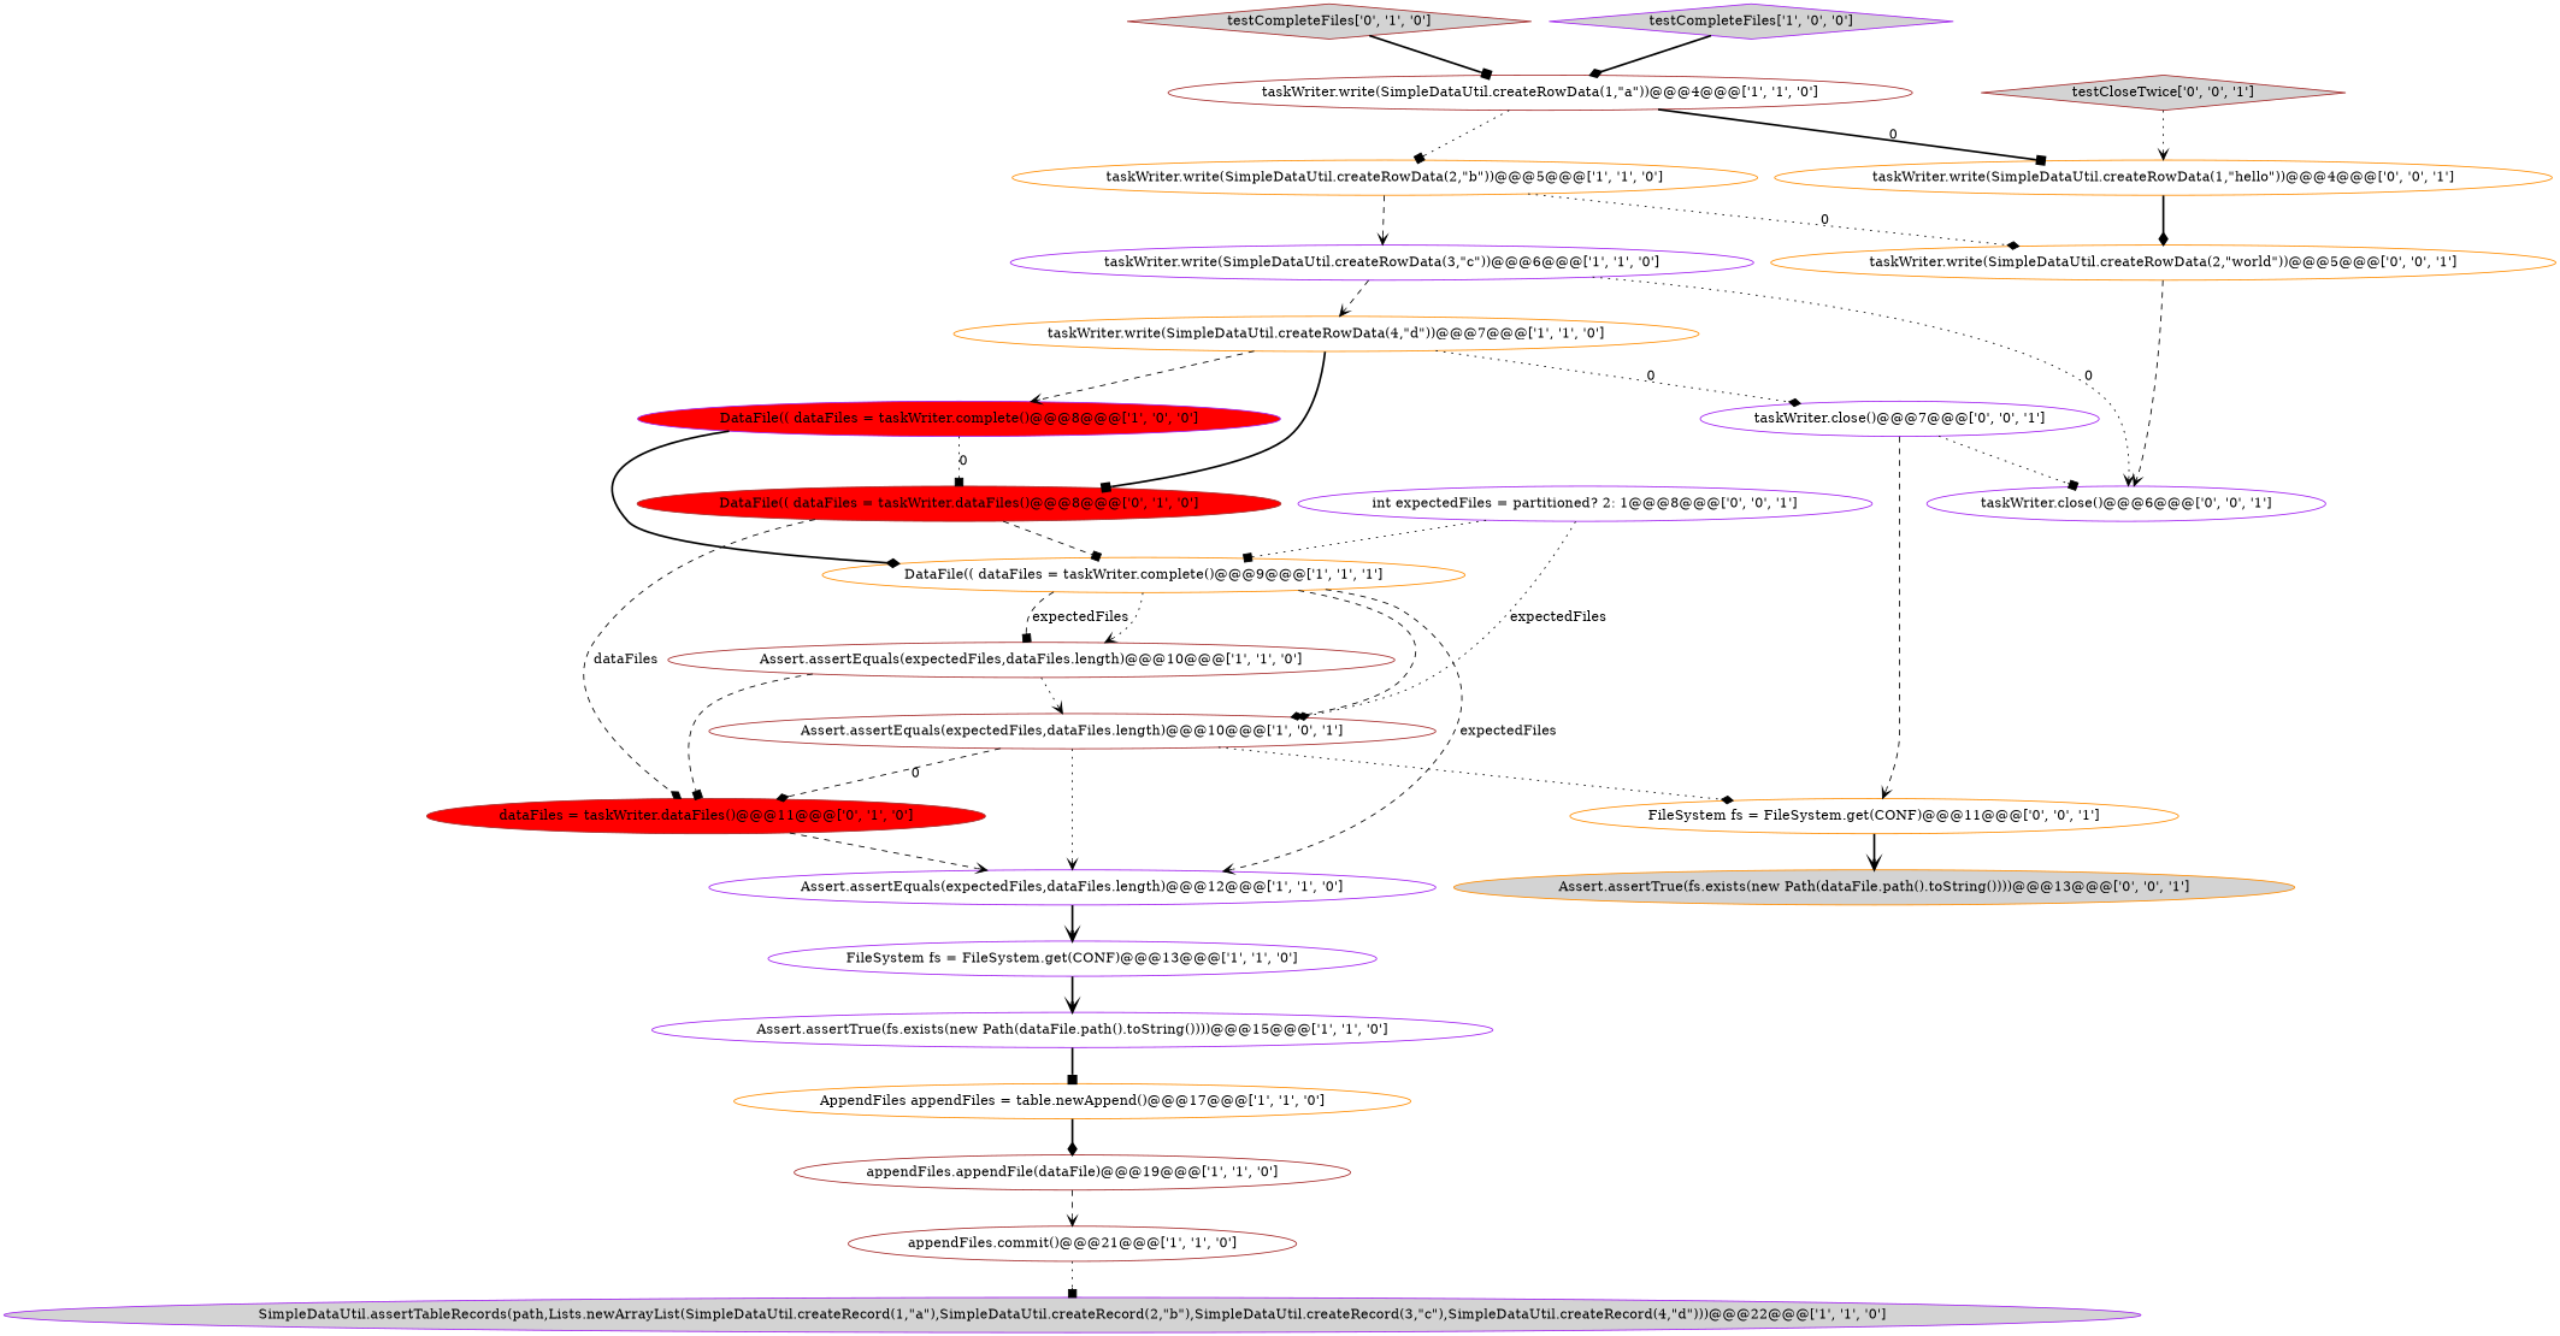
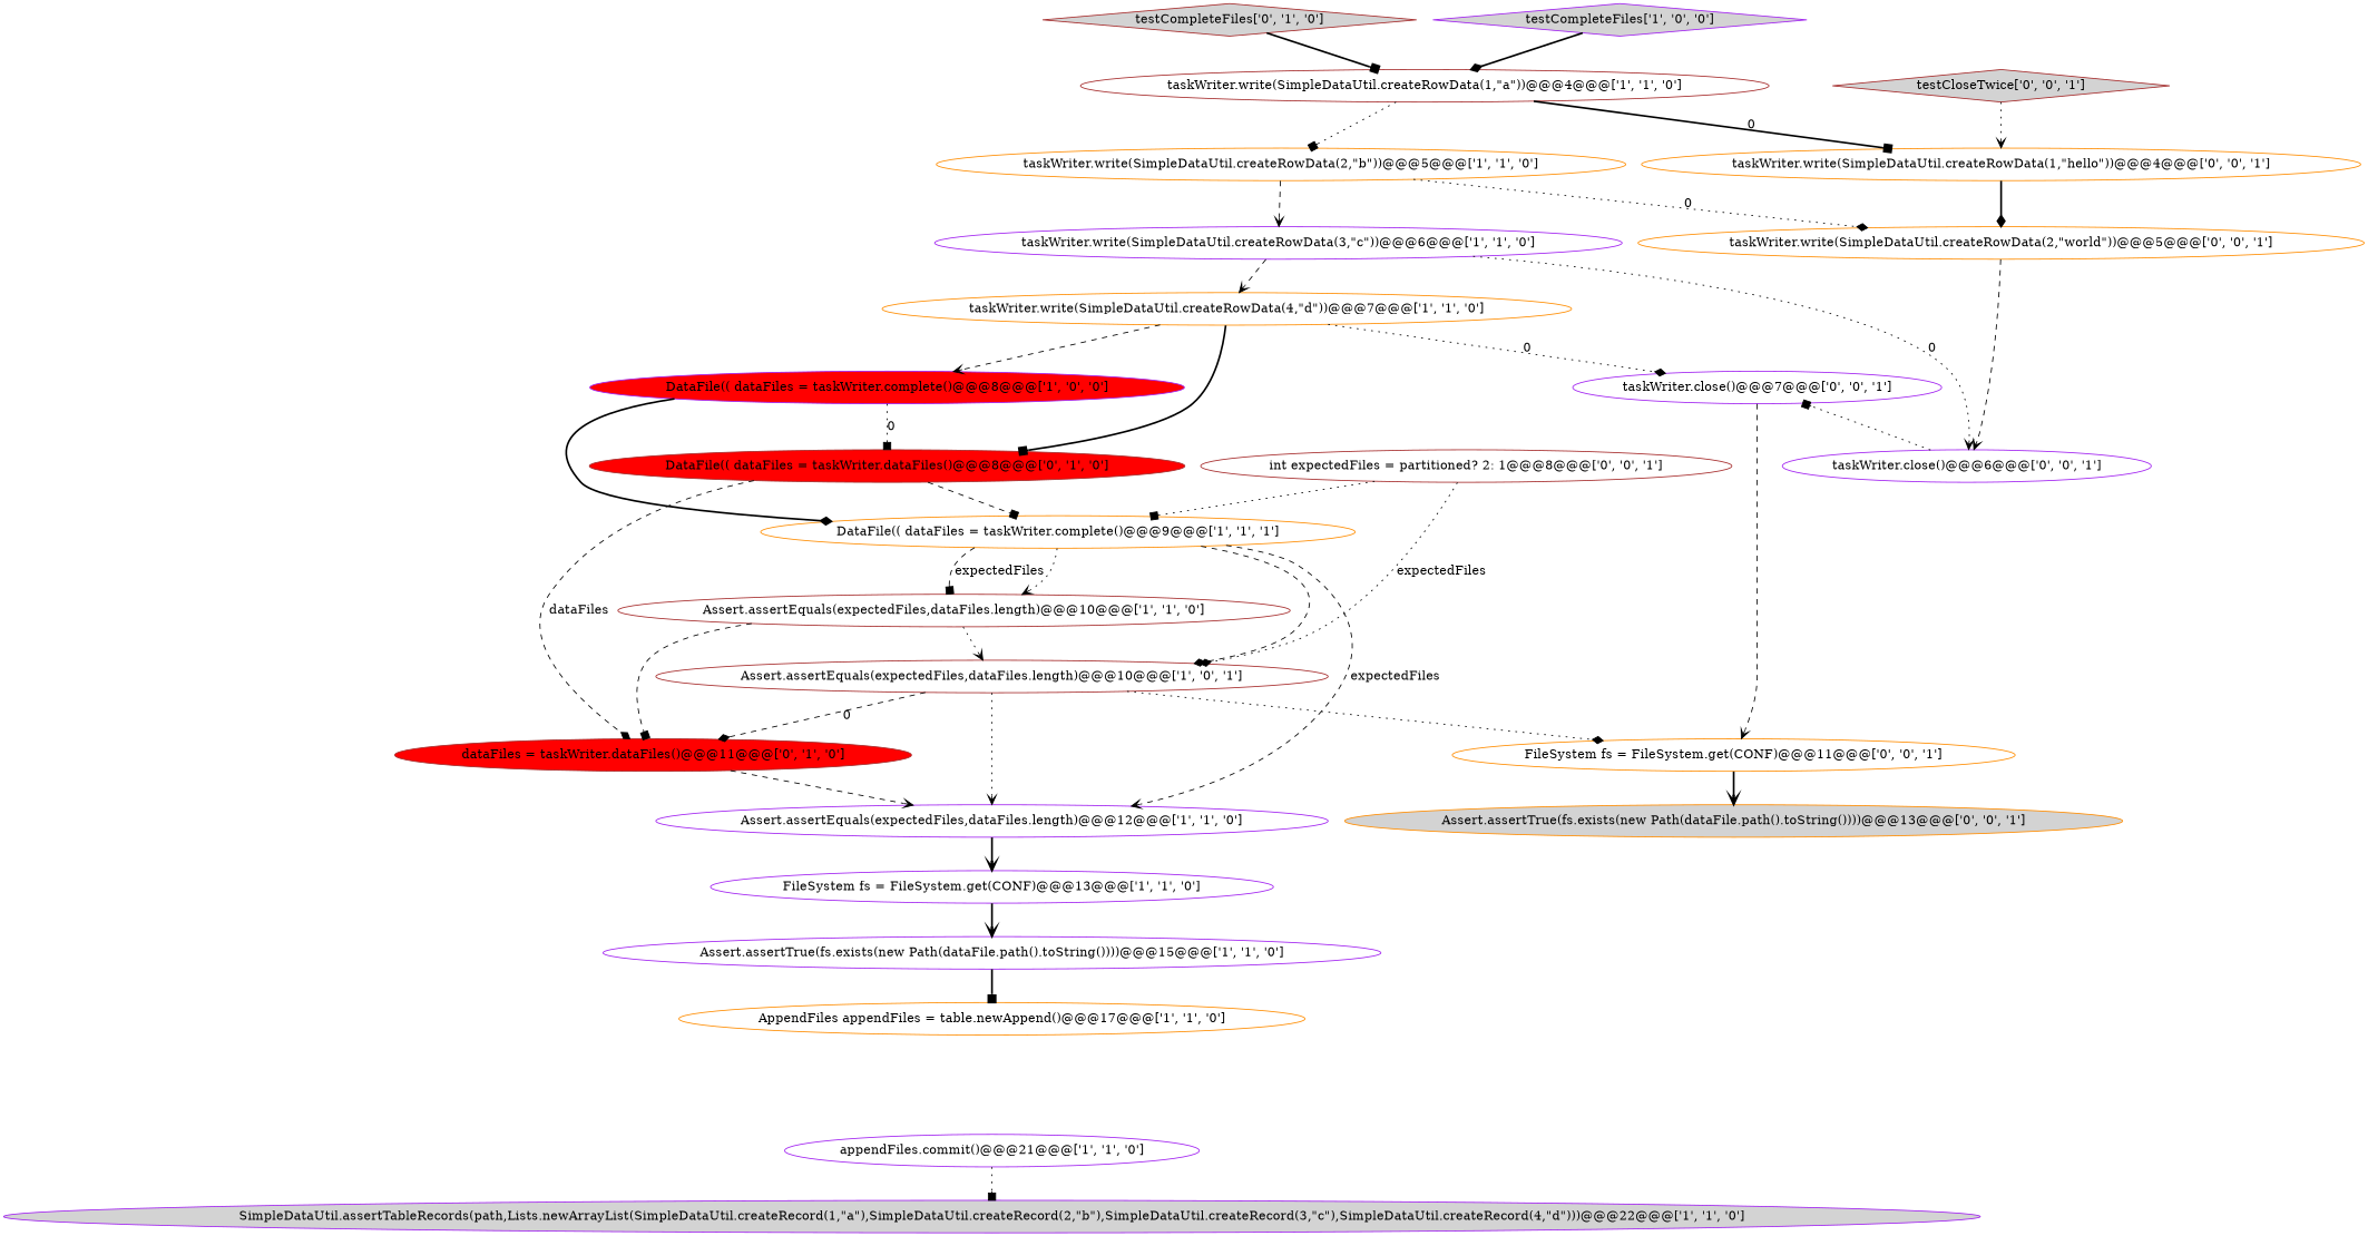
  digraph {
    node [color=purple fillcolor=white shape=ellipse style=filled]
    edge [arrowhead=vee style=dashed]
    n1 [label="Assert.assertTrue(fs.exists(new Path(dataFile.path().toString())))@@@15@@@['1', '1', '0']"]
    n2 [color=darkorange label="AppendFiles appendFiles = table.newAppend()@@@17@@@['1', '1', '0']"]
-   n3 [color=brown label="appendFiles.appendFile(dataFile)@@@19@@@['1', '1', '0']"]
    n4 [label="FileSystem fs = FileSystem.get(CONF)@@@13@@@['1', '1', '0']"]
    n5 [color=brown label="Assert.assertEquals(expectedFiles,dataFiles.length)@@@10@@@['1', '1', '0']"]
    n6 [color=brown label="Assert.assertEquals(expectedFiles,dataFiles.length)@@@10@@@['1', '0', '1']"]
    n7 [color=brown fillcolor=red label="dataFiles = taskWriter.dataFiles()@@@11@@@['0', '1', '0']"]
    n8 [label="Assert.assertEquals(expectedFiles,dataFiles.length)@@@12@@@['1', '1', '0']"]
    n9 [color=darkorange label="FileSystem fs = FileSystem.get(CONF)@@@11@@@['0', '0', '1']"]
    n10 [color=darkorange fillcolor=lightgray label="Assert.assertTrue(fs.exists(new Path(dataFile.path().toString())))@@@13@@@['0', '0', '1']"]
-   n11 [color=brown label="appendFiles.commit()@@@21@@@['1', '1', '0']"]
+   n11 [label="appendFiles.commit()@@@21@@@['1', '1', '0']"]
    n12 [fillcolor=lightgray label="SimpleDataUtil.assertTableRecords(path,Lists.newArrayList(SimpleDataUtil.createRecord(1,\"a\"),SimpleDataUtil.createRecord(2,\"b\"),SimpleDataUtil.createRecord(3,\"c\"),SimpleDataUtil.createRecord(4,\"d\")))@@@22@@@['1', '1', '0']"]
    n13 [color=brown fillcolor=lightgray label="testCompleteFiles['0', '1', '0']" shape=diamond]
    n14 [color=brown label="taskWriter.write(SimpleDataUtil.createRowData(1,\"a\"))@@@4@@@['1', '1', '0']"]
    n15 [color=darkorange label="taskWriter.write(SimpleDataUtil.createRowData(2,\"b\"))@@@5@@@['1', '1', '0']"]
    n16 [color=darkorange label="taskWriter.write(SimpleDataUtil.createRowData(1,\"hello\"))@@@4@@@['0', '0', '1']"]
    n17 [fillcolor=lightgray label="testCompleteFiles['1', '0', '0']" shape=diamond]
    n18 [label="taskWriter.close()@@@6@@@['0', '0', '1']"]
    n19 [label="taskWriter.close()@@@7@@@['0', '0', '1']"]
-   n20 [label="int expectedFiles = partitioned? 2: 1@@@8@@@['0', '0', '1']"]
+   n20 [color=brown label="int expectedFiles = partitioned? 2: 1@@@8@@@['0', '0', '1']"]
    n21 [color=darkorange label="DataFile(( dataFiles = taskWriter.complete()@@@9@@@['1', '1', '1']"]
    n22 [color=darkorange label="taskWriter.write(SimpleDataUtil.createRowData(2,\"world\"))@@@5@@@['0', '0', '1']"]
    n23 [label="taskWriter.write(SimpleDataUtil.createRowData(3,\"c\"))@@@6@@@['1', '1', '0']"]
    n24 [color=darkorange label="taskWriter.write(SimpleDataUtil.createRowData(4,\"d\"))@@@7@@@['1', '1', '0']"]
    n25 [fillcolor=red label="DataFile(( dataFiles = taskWriter.complete()@@@8@@@['1', '0', '0']"]
    n26 [color=brown fillcolor=red label="DataFile(( dataFiles = taskWriter.dataFiles()@@@8@@@['0', '1', '0']"]
    n27 [color=brown fillcolor=lightgray label="testCloseTwice['0', '0', '1']" shape=diamond]
    n1 -> n2 [arrowhead=box style=bold]
-   n2 -> n3 [arrowhead=diamond style=bold]
-   n3 -> n11
    n4 -> n1 [style=bold]
    n5 -> n6 [style=dotted]
    n5 -> n7 [arrowhead=box]
    n6 -> n7 [arrowhead=diamond label=0]
    n6 -> n8 [style=dotted]
    n6 -> n9 [arrowhead=diamond style=dotted]
    n7 -> n8
    n8 -> n4 [style=bold]
    n9 -> n10 [style=bold]
    n11 -> n12 [arrowhead=box style=dotted]
    n13 -> n14 [arrowhead=box style=bold]
    n14 -> n15 [arrowhead=box style=dotted]
    n14 -> n16 [arrowhead=box label=0 style=bold]
    n15 -> n22 [arrowhead=diamond label=0 style=dotted]
    n15 -> n23
    n16 -> n22 [arrowhead=diamond style=bold]
    n17 -> n14 [arrowhead=diamond style=bold]
-   n19 -> n18 [arrowhead=box style=dotted]
+   n18 -> n19 [arrowhead=box style=dotted]
    n19 -> n9
    n20 -> n6 [arrowhead=diamond label=expectedFiles style=dotted]
    n20 -> n21 [arrowhead=box style=dotted]
    n21 -> n5 [arrowhead=box label=expectedFiles]
    n21 -> n5 [style=dotted]
    n21 -> n6 [arrowhead=diamond]
    n21 -> n8 [label=expectedFiles]
    n22 -> n18
    n23 -> n18 [label=0 style=dotted]
    n23 -> n24
    n24 -> n19 [arrowhead=diamond label=0 style=dotted]
    n24 -> n25
    n24 -> n26 [arrowhead=box style=bold]
    n25 -> n21 [arrowhead=diamond style=bold]
    n25 -> n26 [arrowhead=box label=0 style=dotted]
    n26 -> n7 [arrowhead=diamond label=dataFiles]
    n26 -> n21 [arrowhead=box]
    n27 -> n16 [style=dotted]
  }
